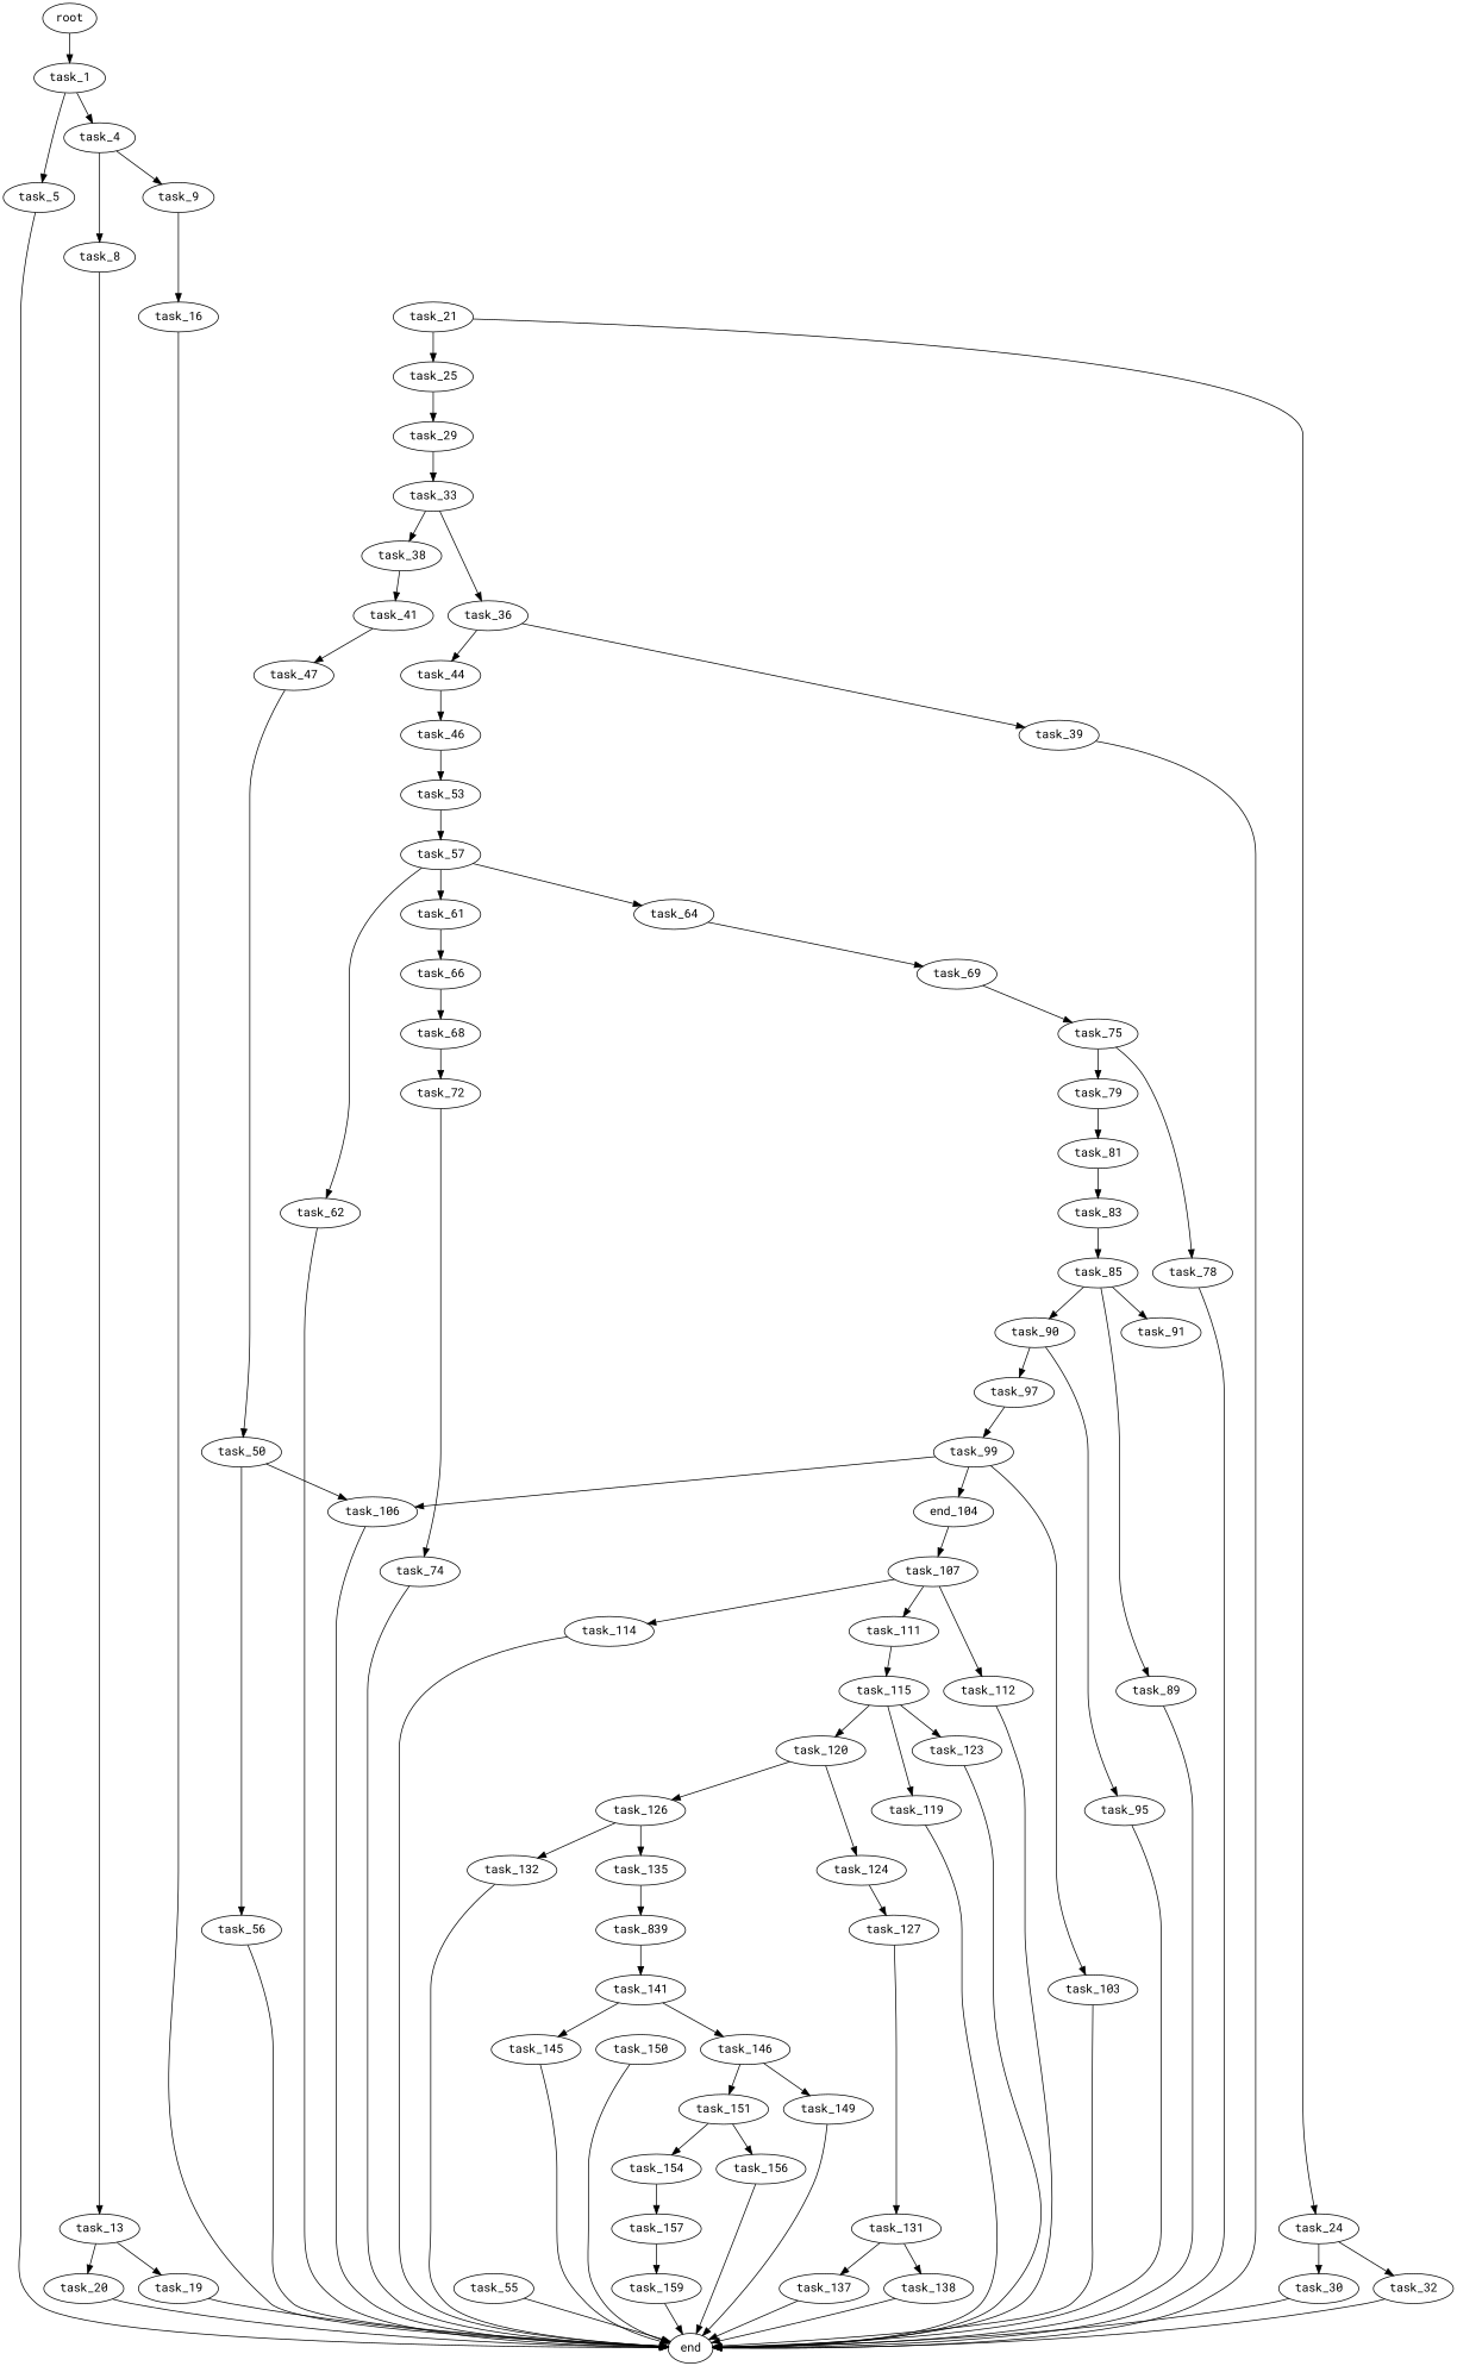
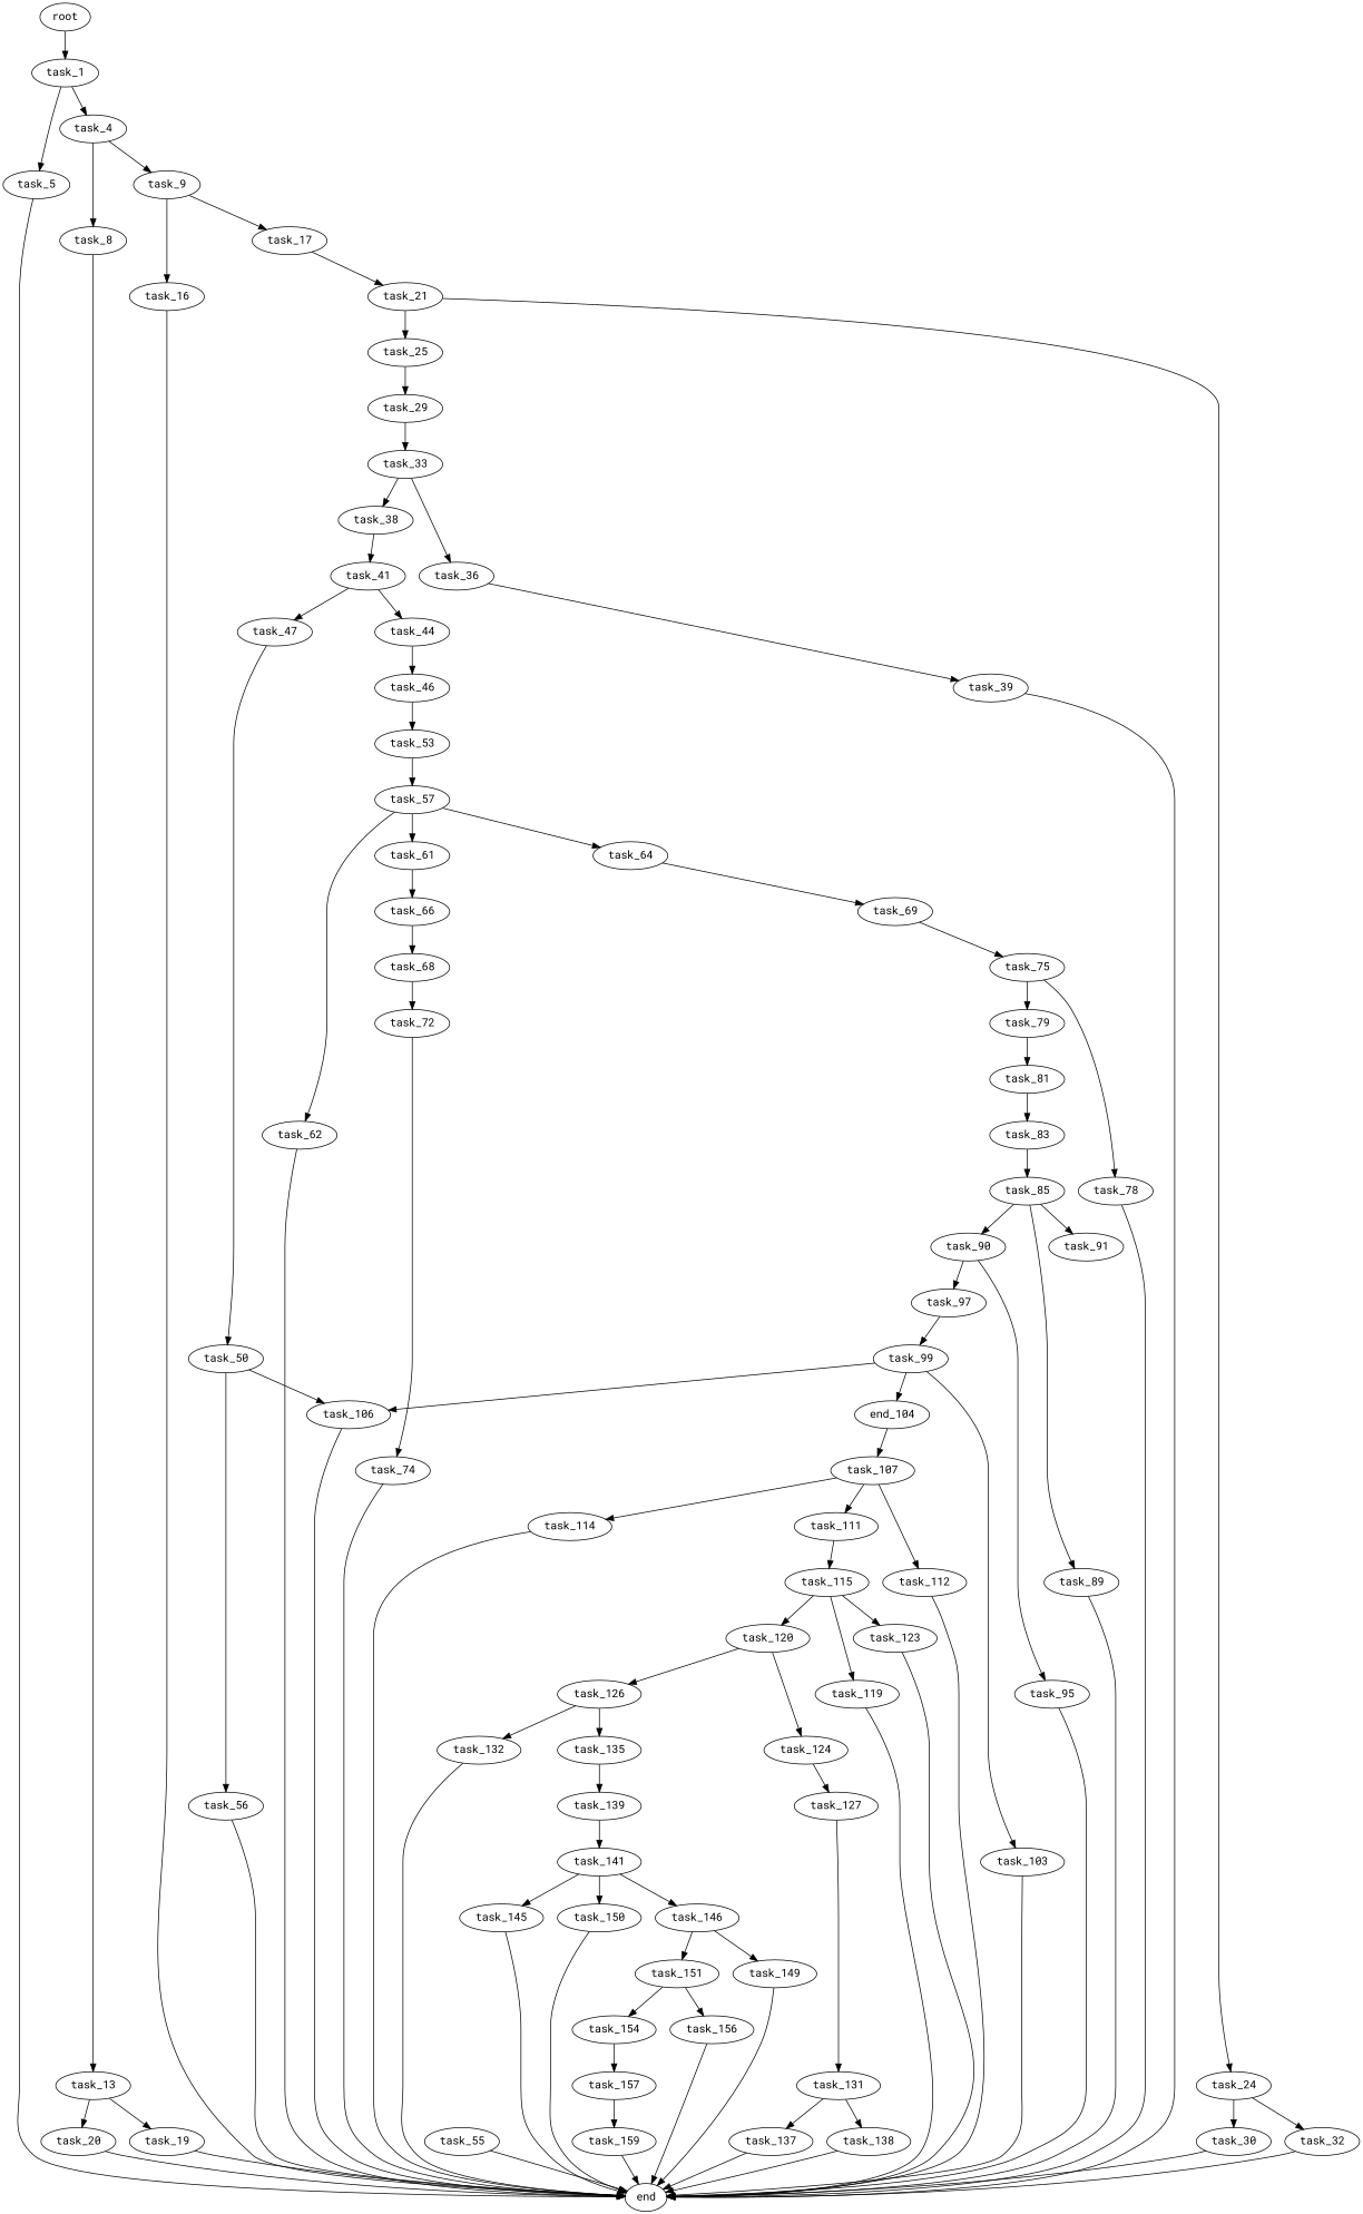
  digraph {
    fontname="Roboto Mono"
    node [fontname="Roboto Mono"]
    edge [fontname="Roboto Mono"]
    root
    task_1
    task_4
    task_5
    task_8
    task_9
    end
    task_13
    task_16
+   task_17
    task_19
    task_20
    task_21
    task_24
    task_25
    task_30
    task_32
    task_29
    task_33
    task_36
    task_38
    task_39
    task_41
    task_44
    task_47
    task_46
    task_50
    task_53
    task_56
    task_106
    task_57
    task_61
    task_62
    task_64
    task_55
    task_66
    task_69
    task_68
    task_75
    task_72
    task_78
    task_79
    task_74
    task_81
    task_83
    task_85
    task_89
    task_90
    task_91
    task_95
    task_97
    task_99
    task_103
    n54 [label=end_104]
    task_107
    task_111
    task_112
    task_114
    task_115
    task_119
    task_120
    task_123
    task_124
    task_126
    task_127
    task_132
    task_135
    task_131
-   task_139 [label=task_839]
+   task_139
    task_137
    task_138
    task_141
    task_145
    task_146
    task_150
    task_149
    task_151
    task_154
    task_156
    task_157
    task_159
    root -> task_1
    task_1 -> task_4
    task_1 -> task_5
    task_4 -> task_8
    task_4 -> task_9
    task_5 -> end
    task_8 -> task_13
    task_9 -> task_16
+   task_9 -> task_17
    task_13 -> task_19
    task_13 -> task_20
    task_16 -> end
+   task_17 -> task_21
    task_19 -> end
    task_20 -> end
    task_21 -> task_24
    task_21 -> task_25
    task_24 -> task_30
    task_24 -> task_32
    task_25 -> task_29
    task_30 -> end
    task_32 -> end
    task_29 -> task_33
    task_33 -> task_36
    task_33 -> task_38
    task_36 -> task_39
    task_38 -> task_41
    task_39 -> end
-   task_36 -> task_44
+   task_41 -> task_44
    task_41 -> task_47
    task_44 -> task_46
    task_47 -> task_50
    task_46 -> task_53
    task_50 -> task_56
    task_50 -> task_106
    task_53 -> task_57
    task_56 -> end
    task_106 -> end
    task_57 -> task_61
    task_57 -> task_62
    task_57 -> task_64
    task_61 -> task_66
    task_62 -> end
    task_64 -> task_69
    task_55 -> end
    task_66 -> task_68
    task_69 -> task_75
    task_68 -> task_72
    task_75 -> task_78
    task_75 -> task_79
    task_72 -> task_74
    task_78 -> end
    task_79 -> task_81
    task_74 -> end
    task_81 -> task_83
    task_83 -> task_85
    task_85 -> task_89
    task_85 -> task_90
    task_85 -> task_91
    task_89 -> end
    task_90 -> task_95
    task_90 -> task_97
    task_95 -> end
    task_97 -> task_99
    task_99 -> task_106
    task_99 -> task_103
    task_99 -> n54
    task_103 -> end
    n54 -> task_107
    task_107 -> task_111
    task_107 -> task_112
    task_107 -> task_114
    task_111 -> task_115
    task_112 -> end
    task_114 -> end
    task_115 -> task_119
    task_115 -> task_120
    task_115 -> task_123
    task_119 -> end
    task_120 -> task_124
    task_120 -> task_126
    task_123 -> end
    task_124 -> task_127
    task_126 -> task_132
    task_126 -> task_135
    task_127 -> task_131
    task_132 -> end
    task_135 -> task_139
    task_131 -> task_137
    task_131 -> task_138
    task_139 -> task_141
    task_137 -> end
    task_138 -> end
    task_141 -> task_145
    task_141 -> task_146
+   task_141 -> task_150
    task_145 -> end
    task_146 -> task_149
    task_146 -> task_151
    task_150 -> end
    task_149 -> end
    task_151 -> task_154
    task_151 -> task_156
    task_154 -> task_157
    task_156 -> end
    task_157 -> task_159
    task_159 -> end
  }
